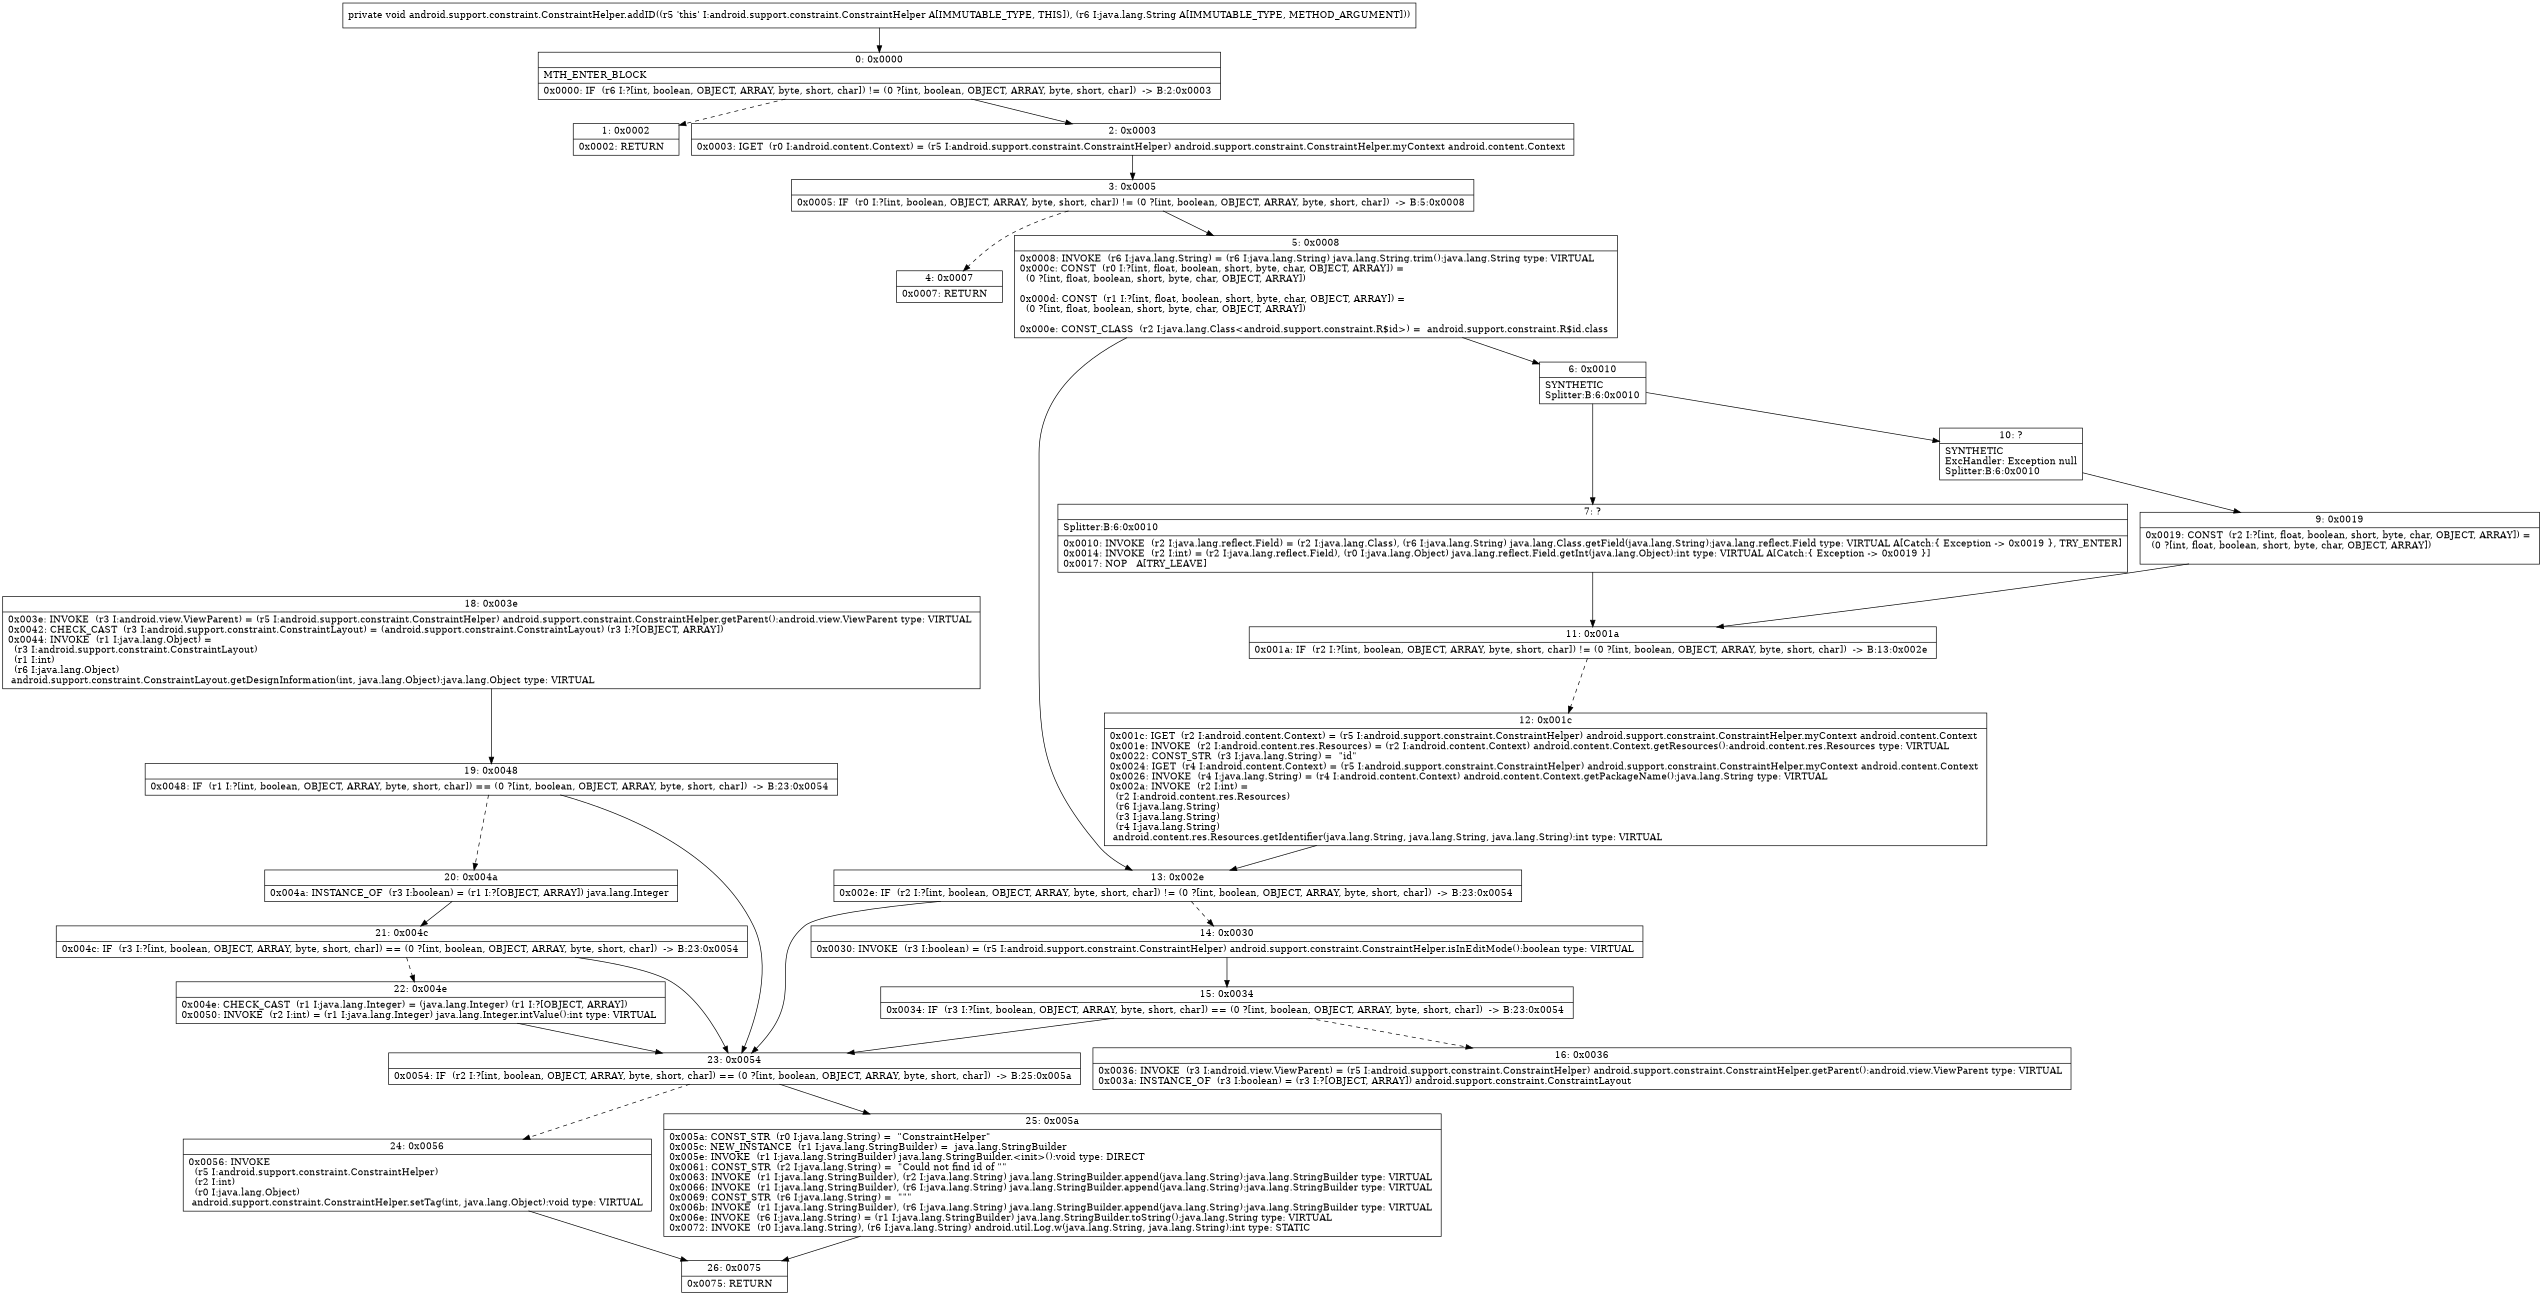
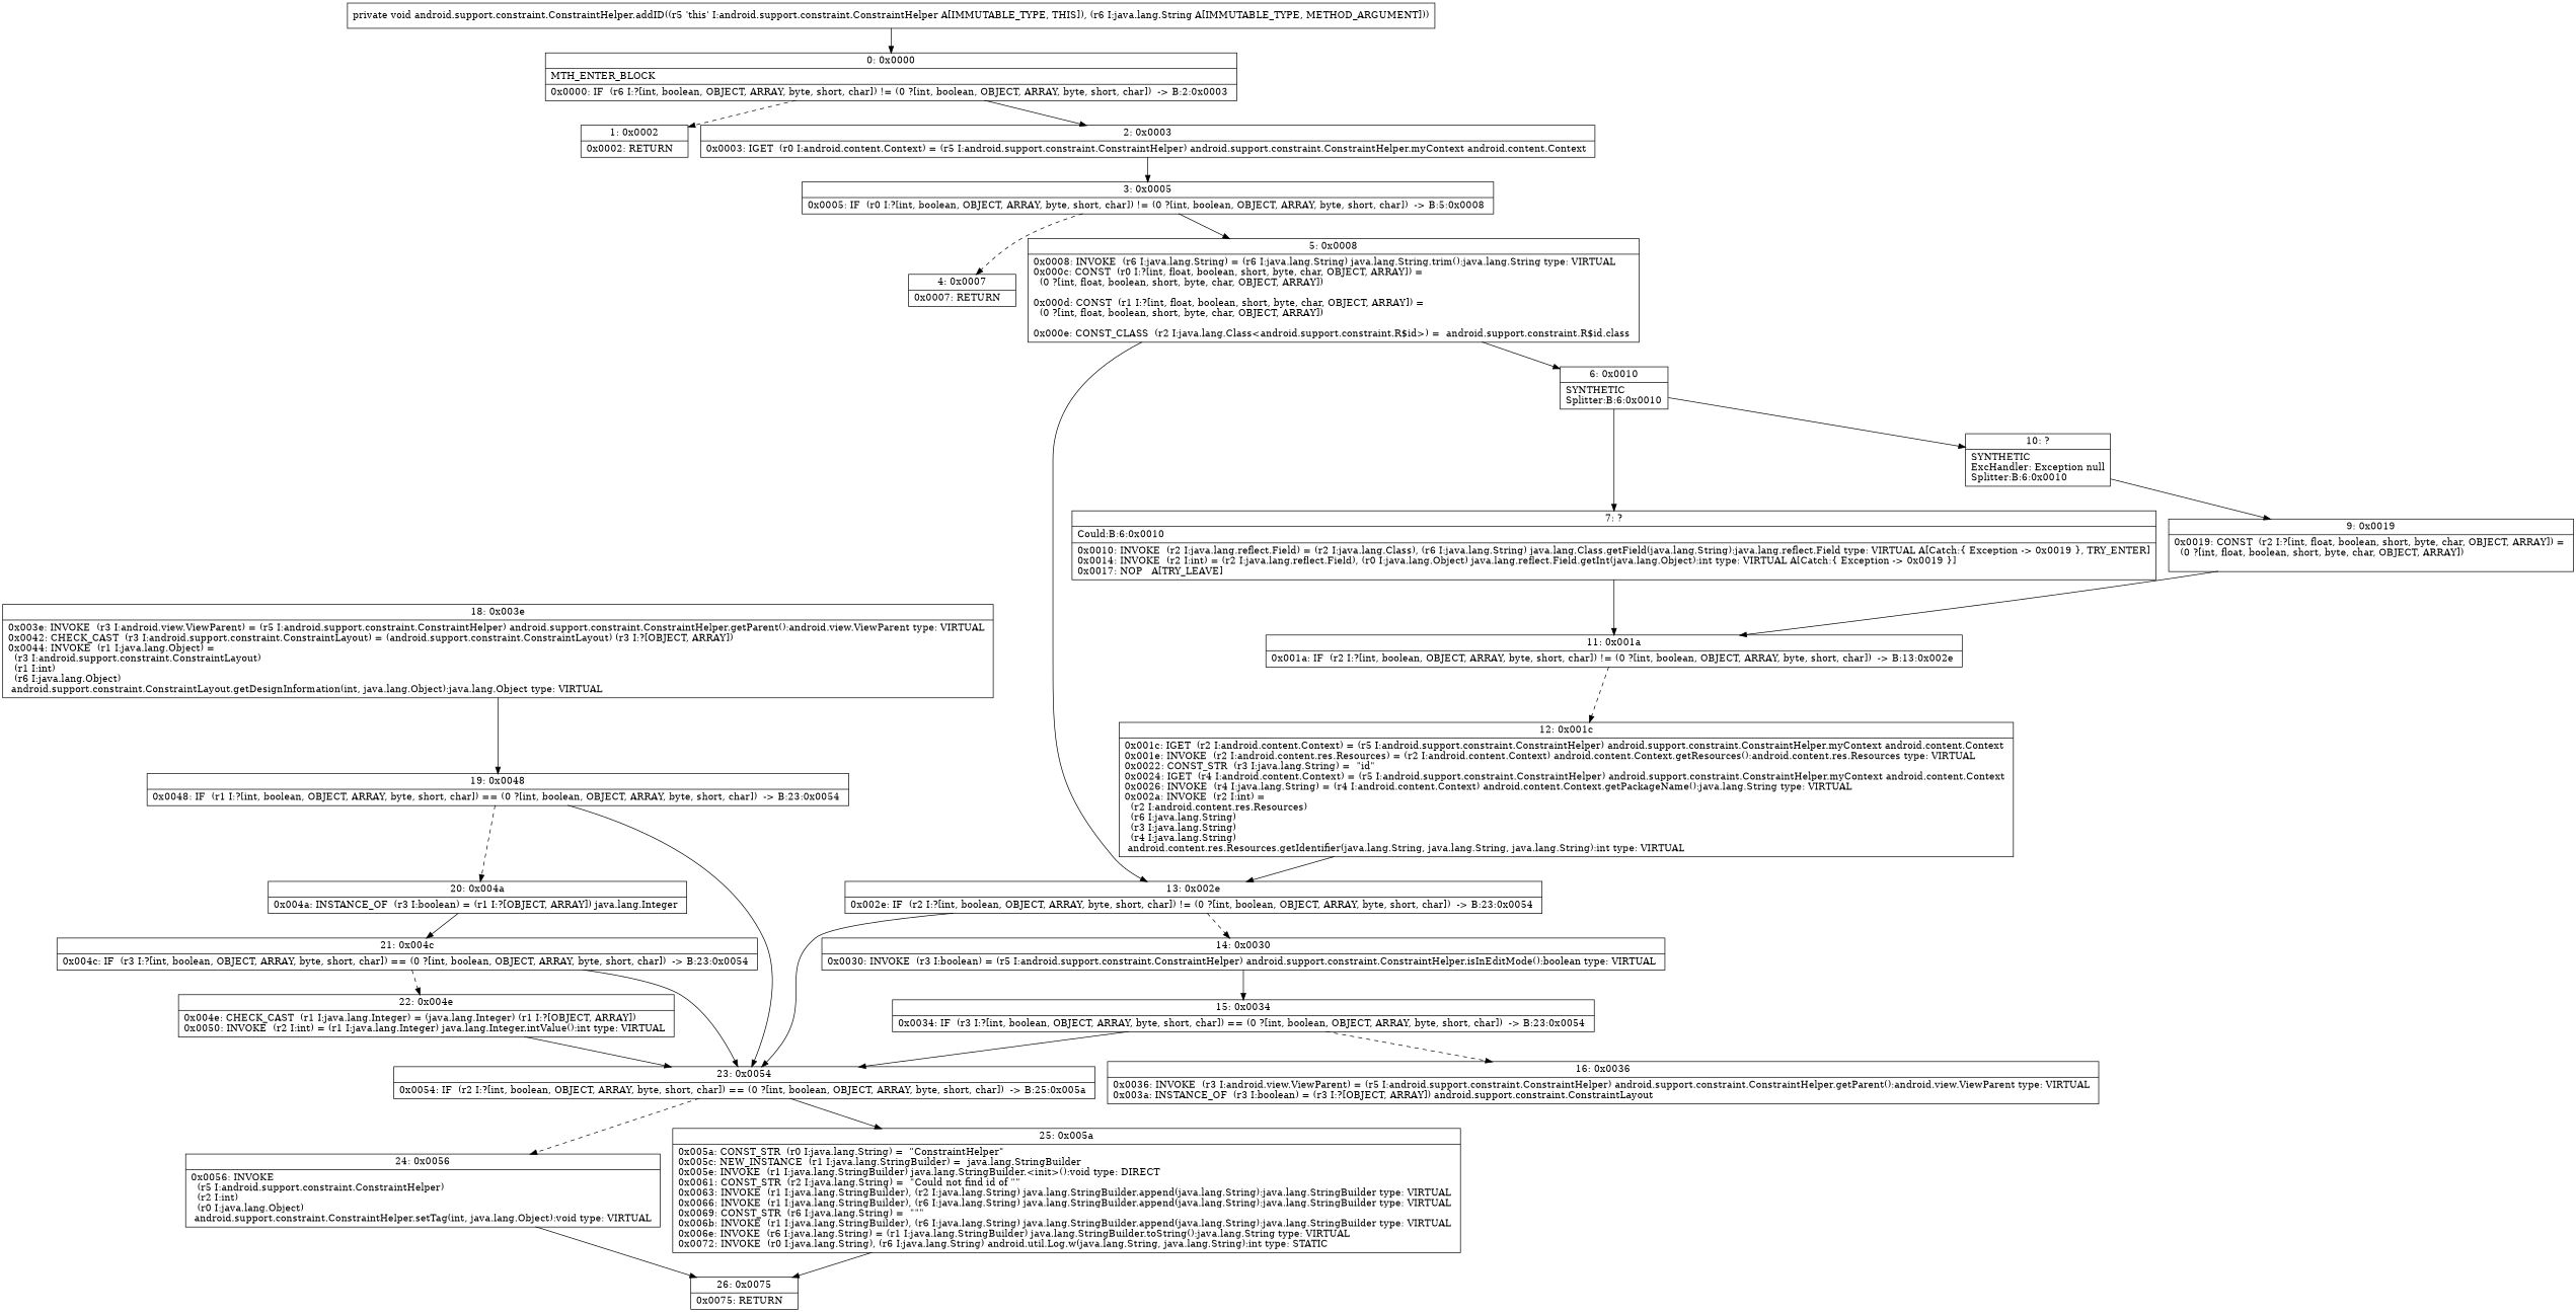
  digraph {
    node [shape=record]
    n1 [label="{0\:\ 0x0000|MTH_ENTER_BLOCK\l|0x0000: IF  (r6 I:?[int, boolean, OBJECT, ARRAY, byte, short, char]) != (0 ?[int, boolean, OBJECT, ARRAY, byte, short, char])  \-\> B:2:0x0003 \l}"]
    n2 [label="{1\:\ 0x0002|0x0002: RETURN   \l}"]
    n3 [label="{2\:\ 0x0003|0x0003: IGET  (r0 I:android.content.Context) = (r5 I:android.support.constraint.ConstraintHelper) android.support.constraint.ConstraintHelper.myContext android.content.Context \l}"]
    n4 [label="{3\:\ 0x0005|0x0005: IF  (r0 I:?[int, boolean, OBJECT, ARRAY, byte, short, char]) != (0 ?[int, boolean, OBJECT, ARRAY, byte, short, char])  \-\> B:5:0x0008 \l}"]
    n5 [label="{4\:\ 0x0007|0x0007: RETURN   \l}"]
    n6 [label="{5\:\ 0x0008|0x0008: INVOKE  (r6 I:java.lang.String) = (r6 I:java.lang.String) java.lang.String.trim():java.lang.String type: VIRTUAL \l0x000c: CONST  (r0 I:?[int, float, boolean, short, byte, char, OBJECT, ARRAY]) = \l  (0 ?[int, float, boolean, short, byte, char, OBJECT, ARRAY])\l \l0x000d: CONST  (r1 I:?[int, float, boolean, short, byte, char, OBJECT, ARRAY]) = \l  (0 ?[int, float, boolean, short, byte, char, OBJECT, ARRAY])\l \l0x000e: CONST_CLASS  (r2 I:java.lang.Class\<android.support.constraint.R$id\>) =  android.support.constraint.R$id.class \l}"]
    n7 [label="{6\:\ 0x0010|SYNTHETIC\lSplitter:B:6:0x0010\l}"]
    n8 [label="{13\:\ 0x002e|0x002e: IF  (r2 I:?[int, boolean, OBJECT, ARRAY, byte, short, char]) != (0 ?[int, boolean, OBJECT, ARRAY, byte, short, char])  \-\> B:23:0x0054 \l}"]
-   n9 [label="{7\:\ ?|Splitter:B:6:0x0010\l|0x0010: INVOKE  (r2 I:java.lang.reflect.Field) = (r2 I:java.lang.Class), (r6 I:java.lang.String) java.lang.Class.getField(java.lang.String):java.lang.reflect.Field type: VIRTUAL A[Catch:\{ Exception \-\> 0x0019 \}, TRY_ENTER]\l0x0014: INVOKE  (r2 I:int) = (r2 I:java.lang.reflect.Field), (r0 I:java.lang.Object) java.lang.reflect.Field.getInt(java.lang.Object):int type: VIRTUAL A[Catch:\{ Exception \-\> 0x0019 \}]\l0x0017: NOP   A[TRY_LEAVE]\l}"]
+   n9 [label="{7\:\ ?|Could:B:6:0x0010\l|0x0010: INVOKE  (r2 I:java.lang.reflect.Field) = (r2 I:java.lang.Class), (r6 I:java.lang.String) java.lang.Class.getField(java.lang.String):java.lang.reflect.Field type: VIRTUAL A[Catch:\{ Exception \-\> 0x0019 \}, TRY_ENTER]\l0x0014: INVOKE  (r2 I:int) = (r2 I:java.lang.reflect.Field), (r0 I:java.lang.Object) java.lang.reflect.Field.getInt(java.lang.Object):int type: VIRTUAL A[Catch:\{ Exception \-\> 0x0019 \}]\l0x0017: NOP   A[TRY_LEAVE]\l}"]
    n10 [label="{10\:\ ?|SYNTHETIC\lExcHandler: Exception null\lSplitter:B:6:0x0010\l}"]
    n11 [label="{11\:\ 0x001a|0x001a: IF  (r2 I:?[int, boolean, OBJECT, ARRAY, byte, short, char]) != (0 ?[int, boolean, OBJECT, ARRAY, byte, short, char])  \-\> B:13:0x002e \l}"]
    n12 [label="{9\:\ 0x0019|0x0019: CONST  (r2 I:?[int, float, boolean, short, byte, char, OBJECT, ARRAY]) = \l  (0 ?[int, float, boolean, short, byte, char, OBJECT, ARRAY])\l \l}"]
    n13 [label="{12\:\ 0x001c|0x001c: IGET  (r2 I:android.content.Context) = (r5 I:android.support.constraint.ConstraintHelper) android.support.constraint.ConstraintHelper.myContext android.content.Context \l0x001e: INVOKE  (r2 I:android.content.res.Resources) = (r2 I:android.content.Context) android.content.Context.getResources():android.content.res.Resources type: VIRTUAL \l0x0022: CONST_STR  (r3 I:java.lang.String) =  \"id\" \l0x0024: IGET  (r4 I:android.content.Context) = (r5 I:android.support.constraint.ConstraintHelper) android.support.constraint.ConstraintHelper.myContext android.content.Context \l0x0026: INVOKE  (r4 I:java.lang.String) = (r4 I:android.content.Context) android.content.Context.getPackageName():java.lang.String type: VIRTUAL \l0x002a: INVOKE  (r2 I:int) = \l  (r2 I:android.content.res.Resources)\l  (r6 I:java.lang.String)\l  (r3 I:java.lang.String)\l  (r4 I:java.lang.String)\l android.content.res.Resources.getIdentifier(java.lang.String, java.lang.String, java.lang.String):int type: VIRTUAL \l}"]
    n14 [label="{14\:\ 0x0030|0x0030: INVOKE  (r3 I:boolean) = (r5 I:android.support.constraint.ConstraintHelper) android.support.constraint.ConstraintHelper.isInEditMode():boolean type: VIRTUAL \l}"]
    n15 [label="{23\:\ 0x0054|0x0054: IF  (r2 I:?[int, boolean, OBJECT, ARRAY, byte, short, char]) == (0 ?[int, boolean, OBJECT, ARRAY, byte, short, char])  \-\> B:25:0x005a \l}"]
    n16 [label="{15\:\ 0x0034|0x0034: IF  (r3 I:?[int, boolean, OBJECT, ARRAY, byte, short, char]) == (0 ?[int, boolean, OBJECT, ARRAY, byte, short, char])  \-\> B:23:0x0054 \l}"]
    n17 [label="{24\:\ 0x0056|0x0056: INVOKE  \l  (r5 I:android.support.constraint.ConstraintHelper)\l  (r2 I:int)\l  (r0 I:java.lang.Object)\l android.support.constraint.ConstraintHelper.setTag(int, java.lang.Object):void type: VIRTUAL \l}"]
    n18 [label="{25\:\ 0x005a|0x005a: CONST_STR  (r0 I:java.lang.String) =  \"ConstraintHelper\" \l0x005c: NEW_INSTANCE  (r1 I:java.lang.StringBuilder) =  java.lang.StringBuilder \l0x005e: INVOKE  (r1 I:java.lang.StringBuilder) java.lang.StringBuilder.\<init\>():void type: DIRECT \l0x0061: CONST_STR  (r2 I:java.lang.String) =  \"Could not find id of \"\" \l0x0063: INVOKE  (r1 I:java.lang.StringBuilder), (r2 I:java.lang.String) java.lang.StringBuilder.append(java.lang.String):java.lang.StringBuilder type: VIRTUAL \l0x0066: INVOKE  (r1 I:java.lang.StringBuilder), (r6 I:java.lang.String) java.lang.StringBuilder.append(java.lang.String):java.lang.StringBuilder type: VIRTUAL \l0x0069: CONST_STR  (r6 I:java.lang.String) =  \"\"\" \l0x006b: INVOKE  (r1 I:java.lang.StringBuilder), (r6 I:java.lang.String) java.lang.StringBuilder.append(java.lang.String):java.lang.StringBuilder type: VIRTUAL \l0x006e: INVOKE  (r6 I:java.lang.String) = (r1 I:java.lang.StringBuilder) java.lang.StringBuilder.toString():java.lang.String type: VIRTUAL \l0x0072: INVOKE  (r0 I:java.lang.String), (r6 I:java.lang.String) android.util.Log.w(java.lang.String, java.lang.String):int type: STATIC \l}"]
    n19 [label="{16\:\ 0x0036|0x0036: INVOKE  (r3 I:android.view.ViewParent) = (r5 I:android.support.constraint.ConstraintHelper) android.support.constraint.ConstraintHelper.getParent():android.view.ViewParent type: VIRTUAL \l0x003a: INSTANCE_OF  (r3 I:boolean) = (r3 I:?[OBJECT, ARRAY]) android.support.constraint.ConstraintLayout \l}"]
    n20 [label="{18\:\ 0x003e|0x003e: INVOKE  (r3 I:android.view.ViewParent) = (r5 I:android.support.constraint.ConstraintHelper) android.support.constraint.ConstraintHelper.getParent():android.view.ViewParent type: VIRTUAL \l0x0042: CHECK_CAST  (r3 I:android.support.constraint.ConstraintLayout) = (android.support.constraint.ConstraintLayout) (r3 I:?[OBJECT, ARRAY]) \l0x0044: INVOKE  (r1 I:java.lang.Object) = \l  (r3 I:android.support.constraint.ConstraintLayout)\l  (r1 I:int)\l  (r6 I:java.lang.Object)\l android.support.constraint.ConstraintLayout.getDesignInformation(int, java.lang.Object):java.lang.Object type: VIRTUAL \l}"]
    n21 [label="{19\:\ 0x0048|0x0048: IF  (r1 I:?[int, boolean, OBJECT, ARRAY, byte, short, char]) == (0 ?[int, boolean, OBJECT, ARRAY, byte, short, char])  \-\> B:23:0x0054 \l}"]
    n22 [label="{20\:\ 0x004a|0x004a: INSTANCE_OF  (r3 I:boolean) = (r1 I:?[OBJECT, ARRAY]) java.lang.Integer \l}"]
    n23 [label="{21\:\ 0x004c|0x004c: IF  (r3 I:?[int, boolean, OBJECT, ARRAY, byte, short, char]) == (0 ?[int, boolean, OBJECT, ARRAY, byte, short, char])  \-\> B:23:0x0054 \l}"]
    n24 [label="{22\:\ 0x004e|0x004e: CHECK_CAST  (r1 I:java.lang.Integer) = (java.lang.Integer) (r1 I:?[OBJECT, ARRAY]) \l0x0050: INVOKE  (r2 I:int) = (r1 I:java.lang.Integer) java.lang.Integer.intValue():int type: VIRTUAL \l}"]
    n25 [label="{26\:\ 0x0075|0x0075: RETURN   \l}"]
    n26 [label="{private void android.support.constraint.ConstraintHelper.addID((r5 'this' I:android.support.constraint.ConstraintHelper A[IMMUTABLE_TYPE, THIS]), (r6 I:java.lang.String A[IMMUTABLE_TYPE, METHOD_ARGUMENT])) }"]
    n1 -> n2 [style=dashed]
    n1 -> n3
    n3 -> n4
    n4 -> n5 [style=dashed]
    n4 -> n6
    n6 -> n7
    n6 -> n8
    n7 -> n9
    n7 -> n10
    n8 -> n14 [style=dashed]
    n8 -> n15
    n9 -> n11
    n10 -> n12
    n11 -> n13 [style=dashed]
    n12 -> n11
    n13 -> n8
    n14 -> n16
    n15 -> n17 [style=dashed]
    n15 -> n18
    n16 -> n15
    n16 -> n19 [style=dashed]
    n17 -> n25
    n18 -> n25
    n20 -> n21
    n21 -> n15
    n21 -> n22 [style=dashed]
    n22 -> n23
    n23 -> n15
    n23 -> n24 [style=dashed]
    n24 -> n15
    n26 -> n1
  }
